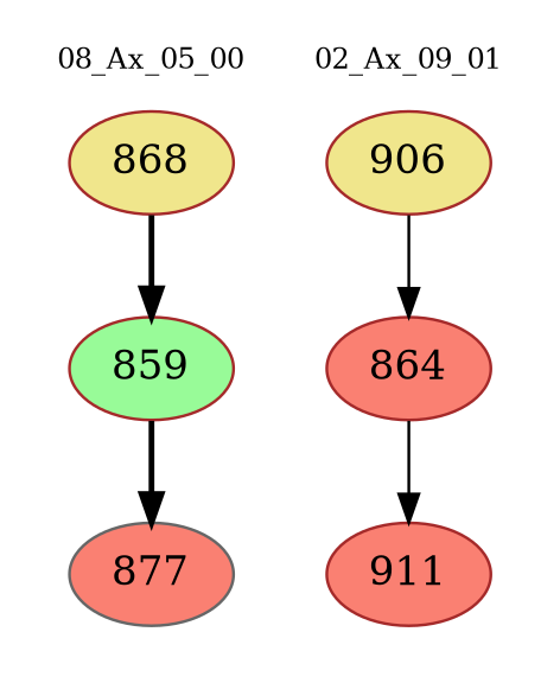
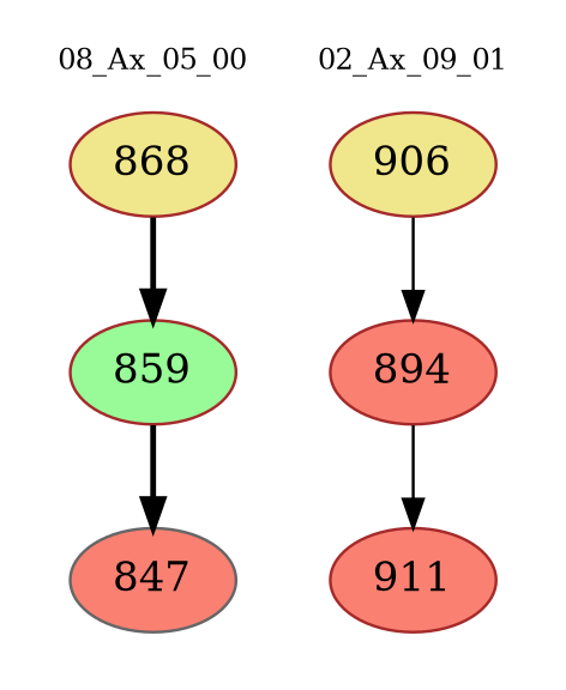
  digraph {
    node [color=brown fillcolor=salmon style=filled]
    edge [color=black style=bold]
    n1 [fillcolor=khaki label=868]
    n2 [fillcolor=palegreen label=859]
-   n3 [color=gray40 label=877]
+   n3 [color=gray40 label=847]
    n4 [fillcolor=khaki label=906]
-   n5 [label=864]
+   n5 [label=894]
    n6 [label=911]
    subgraph cluster_1 {
      color=white
      fontsize=10
      label="08_Ax_05_00"
      n1
      n2
      n3
    }
    subgraph cluster_2 {
      color=white
      fontsize=10
      label="02_Ax_09_01"
      n4
      n5
      n6
    }
    n1 -> n2
    n2 -> n3
    n4 -> n5 [style=solid]
    n5 -> n6 [style=solid]
  }
